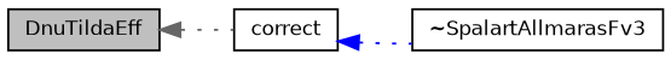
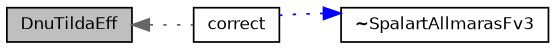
  digraph {
    rankdir=LR
    node [color=black fontname=Helvetica fontsize=10 shape=record]
    edge [dir=back fontname=Helvetica fontsize=10 labelfontname=Helvetica labelfontsize=10 style=dotted]
    n1 [fillcolor=grey75 fontcolor=black height=0.2 label=DnuTildaEff style=filled width=0.4]
    n2 [height=0.2 label=correct width=0.4]
    n3 [height=0.2 label="~SpalartAllmarasFv3" width=0.4]
    n1 -> n2 [color=gray40]
-   n2 -> n3 [color=blue]
+   n3 -> n2 [color=blue]
  }
